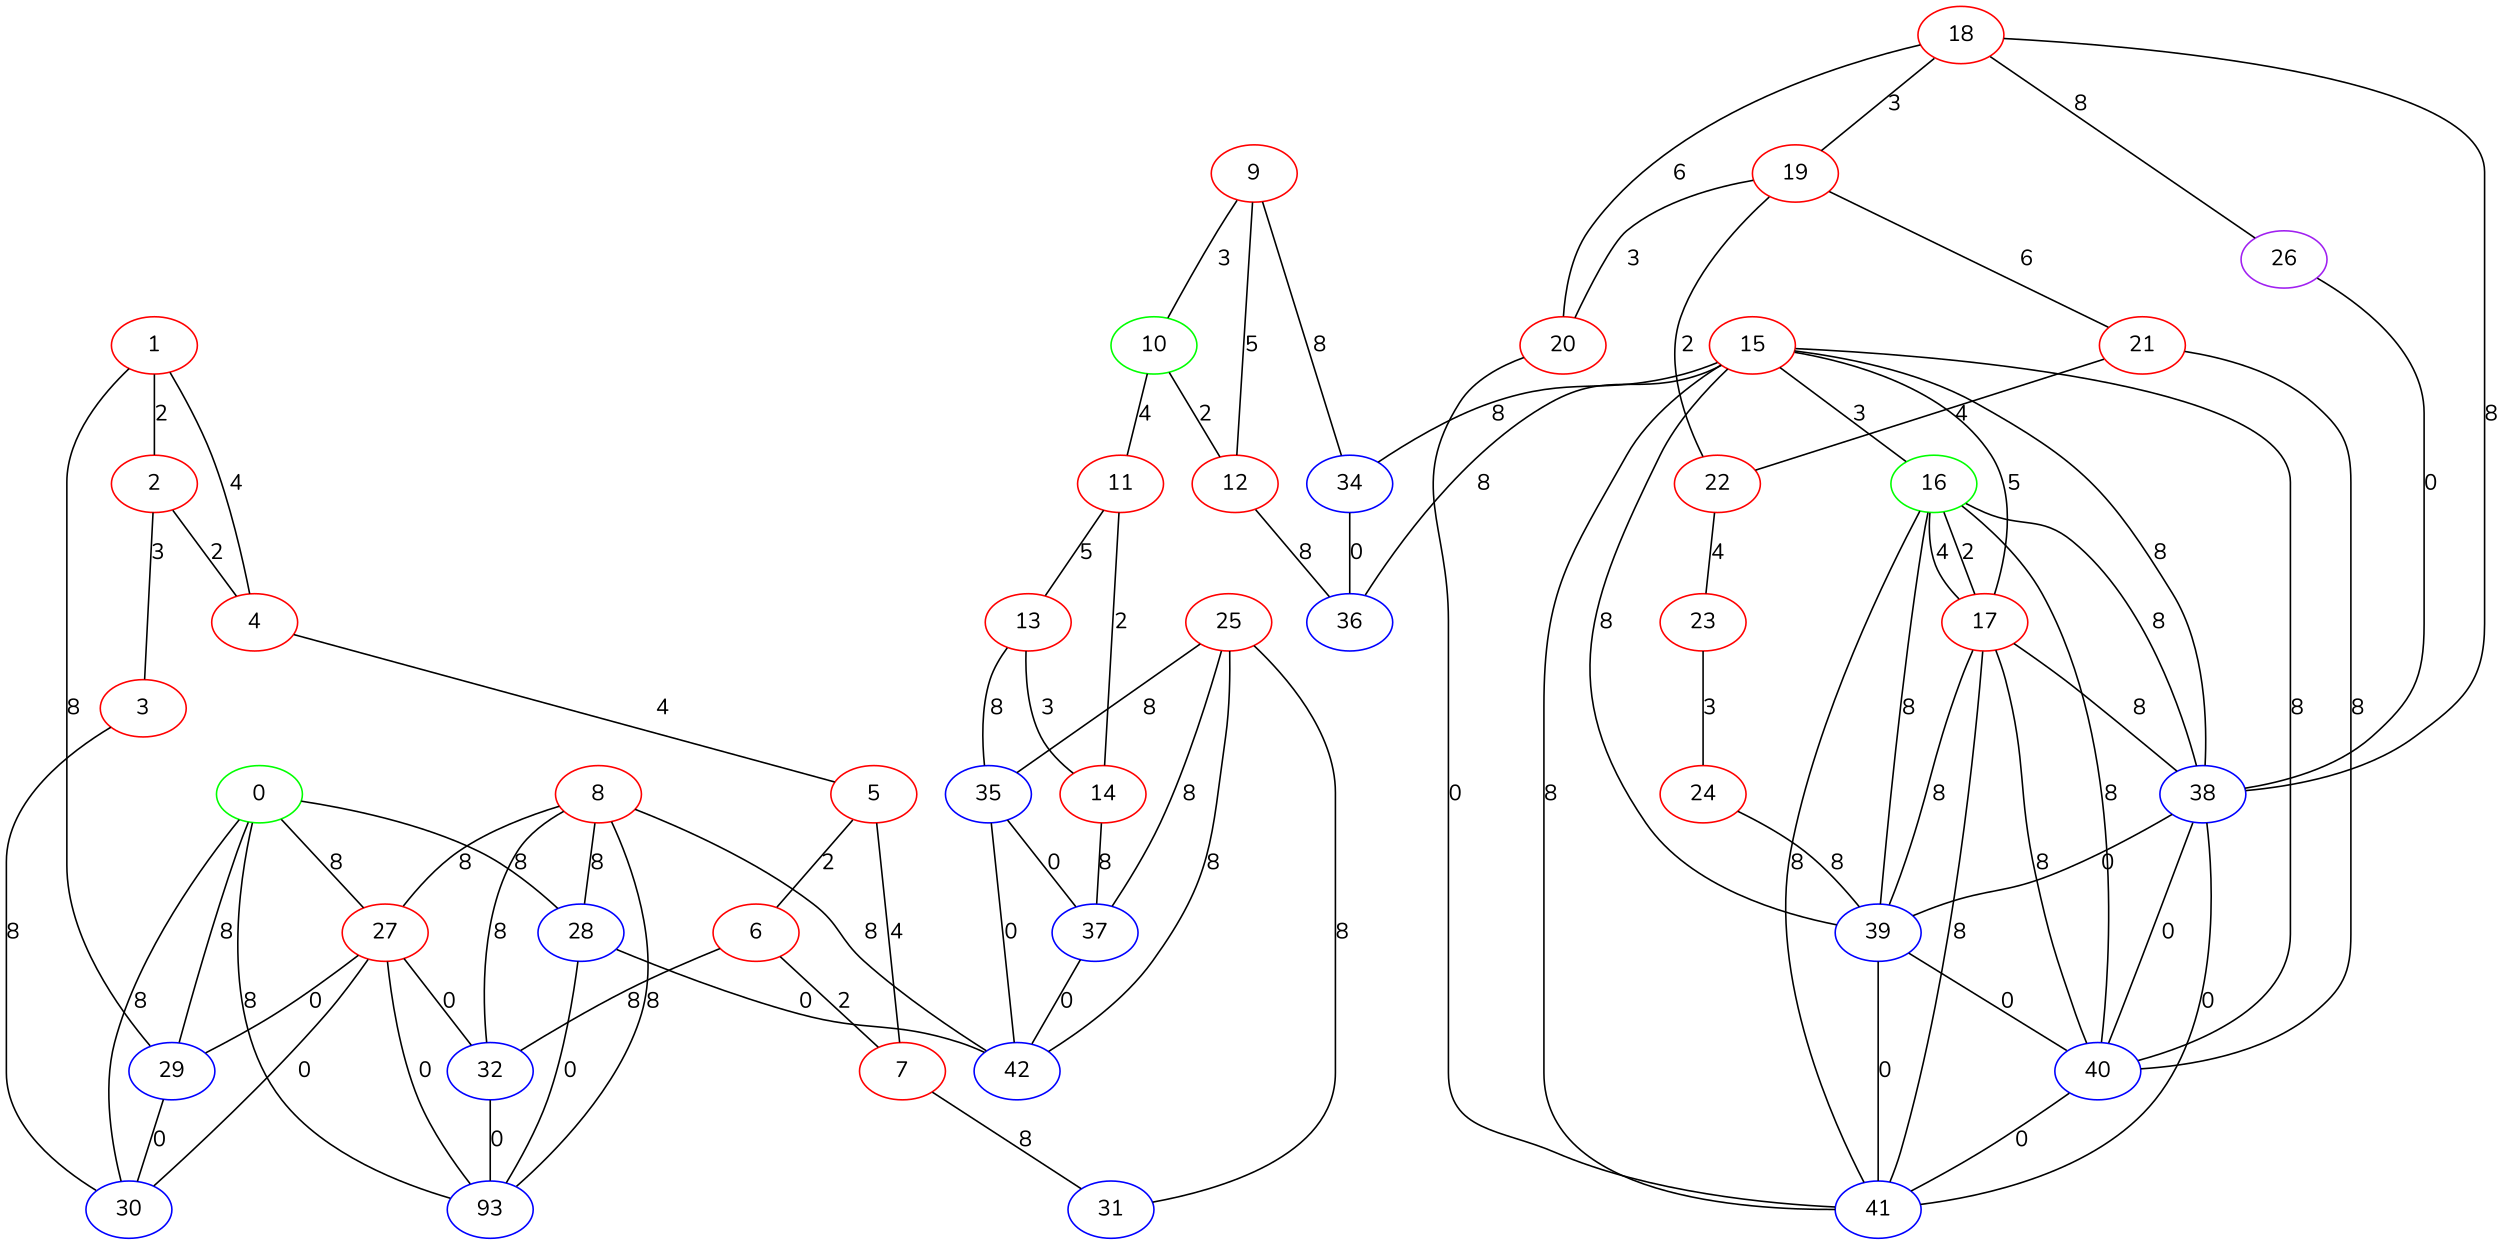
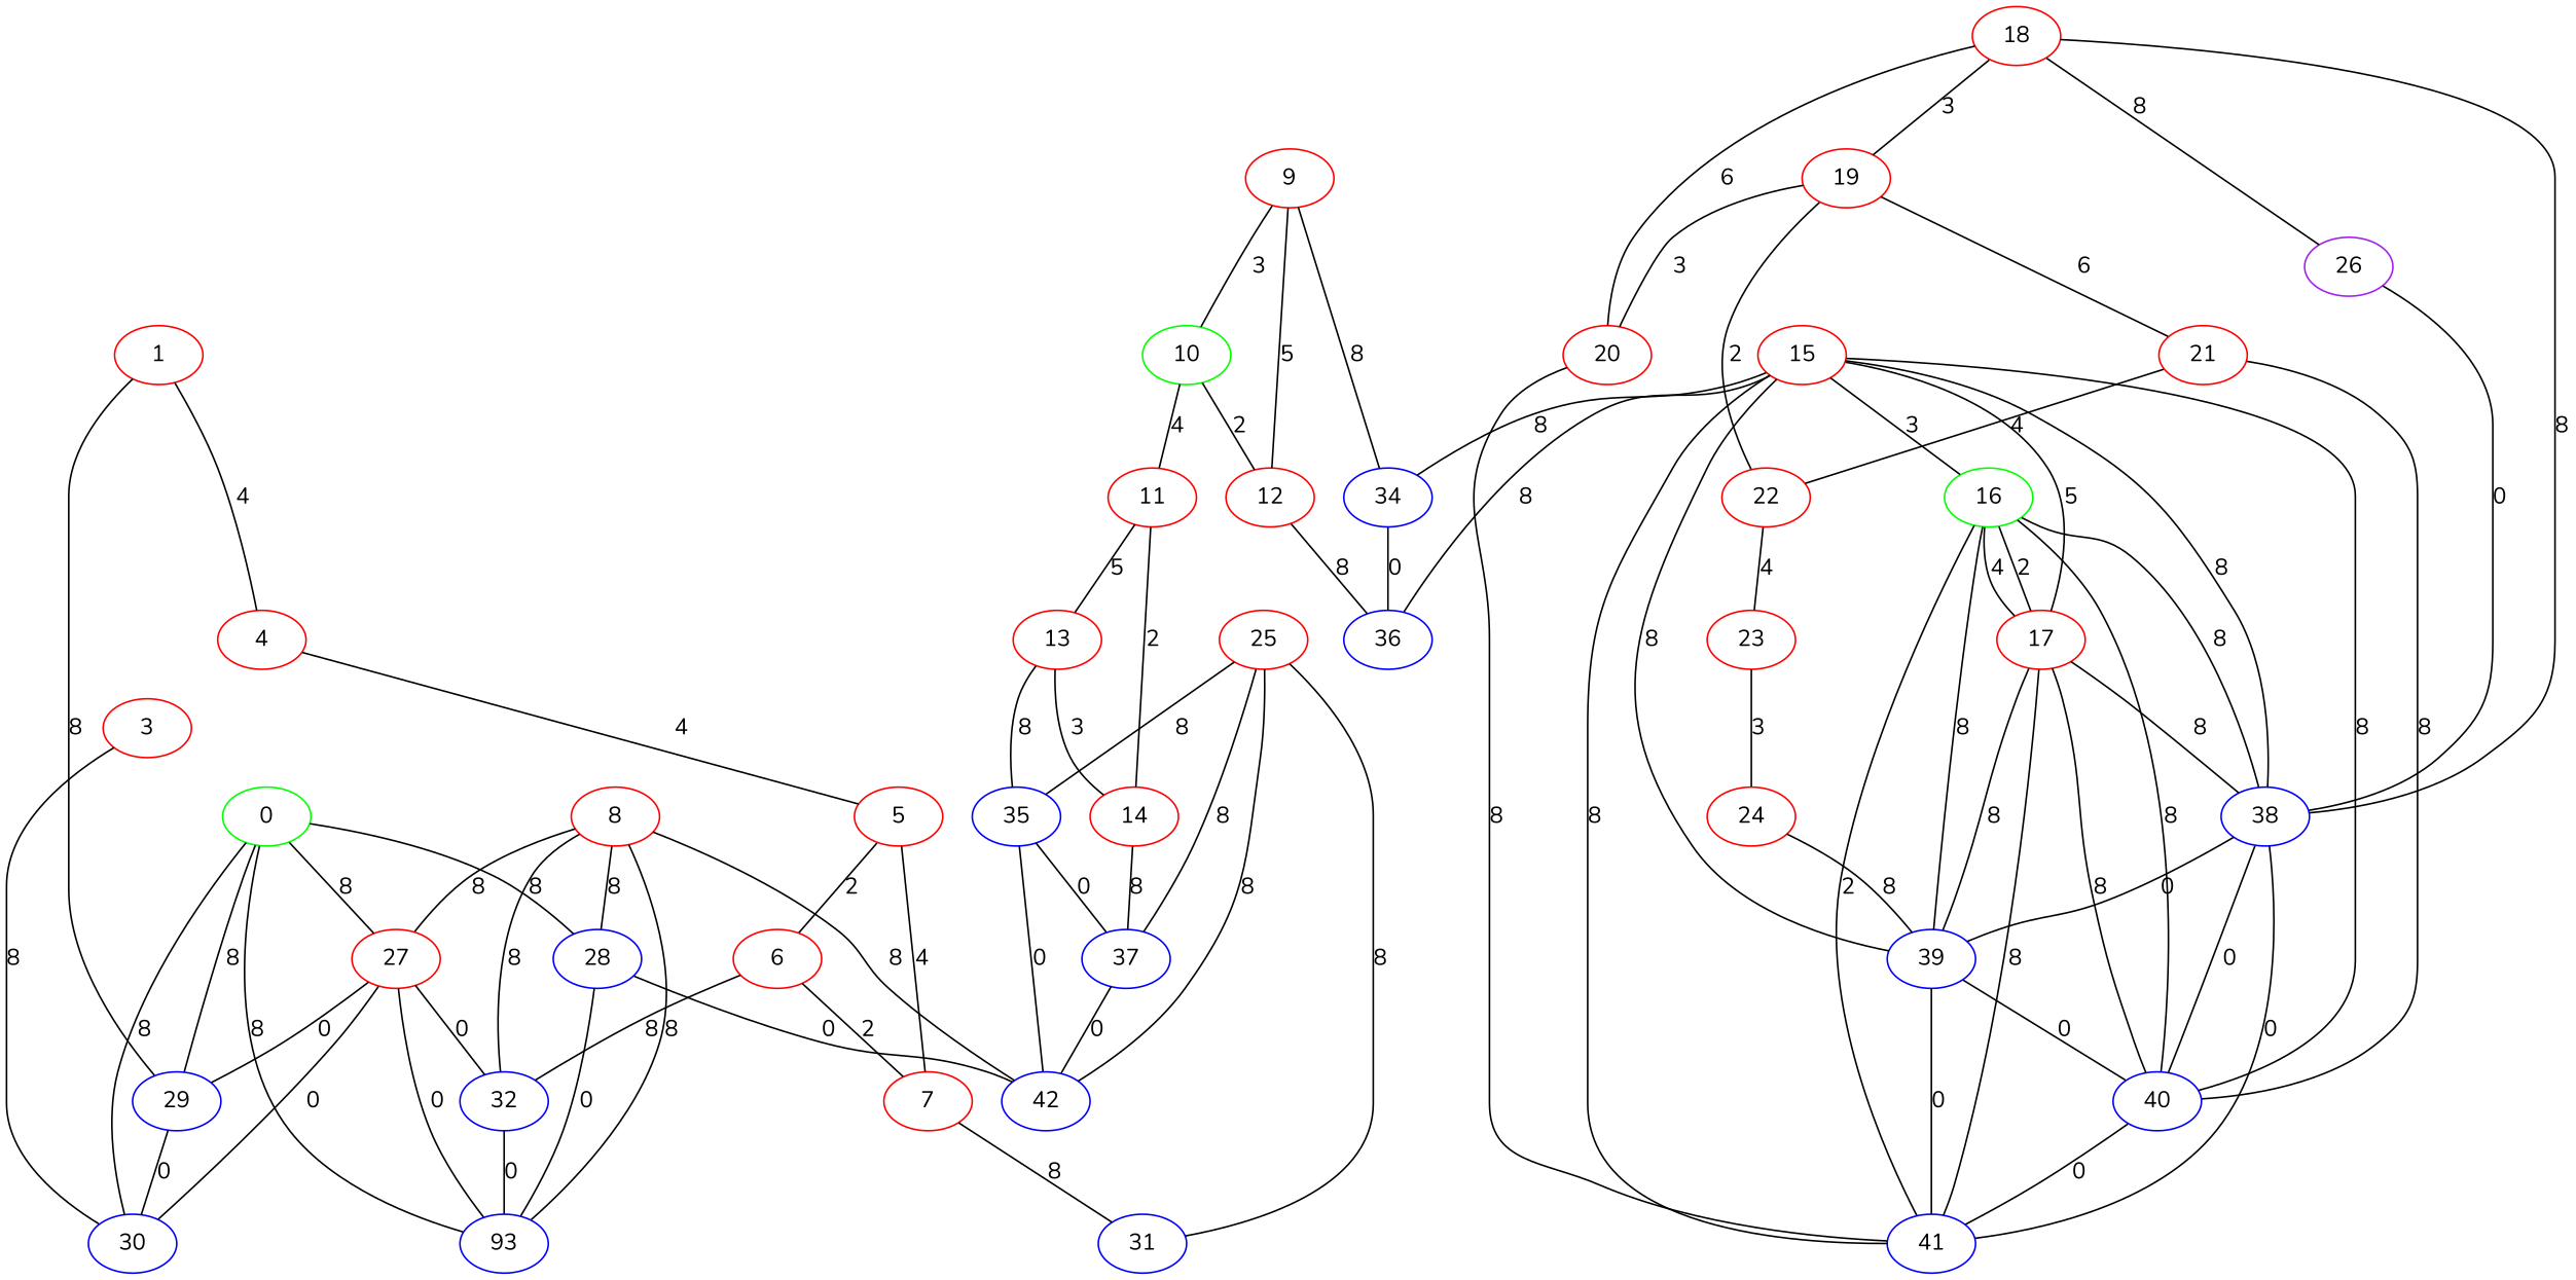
  graph {
    fontname=Nunito
    node [color=red fontname=Nunito weight=1]
    edge [fontname=Nunito]
    0 [color=green weight=2]
    27 [weight=3]
    28 [color=blue weight=3]
    29 [color=blue weight=3]
    30 [color=blue weight=3]
    n6 [color=blue label=93 weight=3]
    32 [color=blue weight=3]
    42 [color=blue weight=3]
    1
-   2
    4
    3
    5
    6
    7
    31 [color=blue weight=3]
    8
    10 [color=green weight=2]
    9
    12
    34 [color=blue weight=3]
    11
    36 [color=blue weight=3]
    13
    14
    35 [color=blue weight=3]
    37 [color=blue weight=3]
    15
    16 [color=green weight=2]
    17
    38 [color=blue weight=3]
    39 [color=blue weight=3]
    40 [color=blue weight=3]
    41 [color=blue weight=3]
    18
    19
    20
    26 [color=purple weight=4]
    21
    22
    23
    24
    25
    0 -- 27 [label=8]
    0 -- 28 [label=8]
    0 -- 29 [label=8]
    0 -- 30 [label=8]
    0 -- n6 [label=8]
    27 -- 29 [label=0]
    27 -- 30 [label=0]
    27 -- n6 [label=0]
    27 -- 32 [label=0]
    28 -- n6 [label=0]
    28 -- 42 [label=0]
    29 -- 30 [label=0]
    32 -- n6 [label=0]
    1 -- 29 [label=8]
-   1 -- 2 [label=2]
    1 -- 4 [label=4]
-   2 -- 4 [label=2]
-   2 -- 3 [label=3]
    4 -- 5 [label=4]
    3 -- 30 [label=8]
    5 -- 6 [label=2]
    5 -- 7 [label=4]
    6 -- 32 [label=8]
    6 -- 7 [label=2]
    7 -- 31 [label=8]
    8 -- 27 [label=8]
    8 -- 28 [label=8]
    8 -- n6 [label=8]
    8 -- 32 [label=8]
    8 -- 42 [label=8]
    10 -- 12 [label=2]
    10 -- 11 [label=4]
    9 -- 10 [label=3]
    9 -- 12 [label=5]
    9 -- 34 [label=8]
    12 -- 36 [label=8]
    34 -- 36 [label=0]
    11 -- 13 [label=5]
    11 -- 14 [label=2]
    13 -- 14 [label=3]
    13 -- 35 [label=8]
    14 -- 37 [label=8]
    35 -- 42 [label=0]
    35 -- 37 [label=0]
    37 -- 42 [label=0]
    15 -- 34 [label=8]
    15 -- 36 [label=8]
    15 -- 16 [label=3]
    15 -- 17 [label=5]
    15 -- 38 [label=8]
    15 -- 39 [label=8]
    15 -- 40 [label=8]
    15 -- 41 [label=8]
    16 -- 17 [label=4]
    16 -- 17 [label=2]
    16 -- 38 [label=8]
    16 -- 39 [label=8]
    16 -- 40 [label=8]
-   16 -- 41 [label=8]
+   16 -- 41 [label=2]
    17 -- 38 [label=8]
    17 -- 39 [label=8]
    17 -- 40 [label=8]
    17 -- 41 [label=8]
    38 -- 39 [label=0]
    38 -- 40 [label=0]
    38 -- 41 [label=0]
    39 -- 40 [label=0]
    39 -- 41 [label=0]
    40 -- 41 [label=0]
    18 -- 38 [label=8]
    18 -- 19 [label=3]
    18 -- 20 [label=6]
    18 -- 26 [label=8]
    19 -- 20 [label=3]
    19 -- 21 [label=6]
    19 -- 22 [label=2]
-   20 -- 41 [label=0]
+   20 -- 41 [label=8]
    26 -- 38 [label=0]
    21 -- 40 [label=8]
    21 -- 22 [label=4]
    22 -- 23 [label=4]
    23 -- 24 [label=3]
    24 -- 39 [label=8]
    25 -- 42 [label=8]
    25 -- 31 [label=8]
    25 -- 35 [label=8]
    25 -- 37 [label=8]
  }
